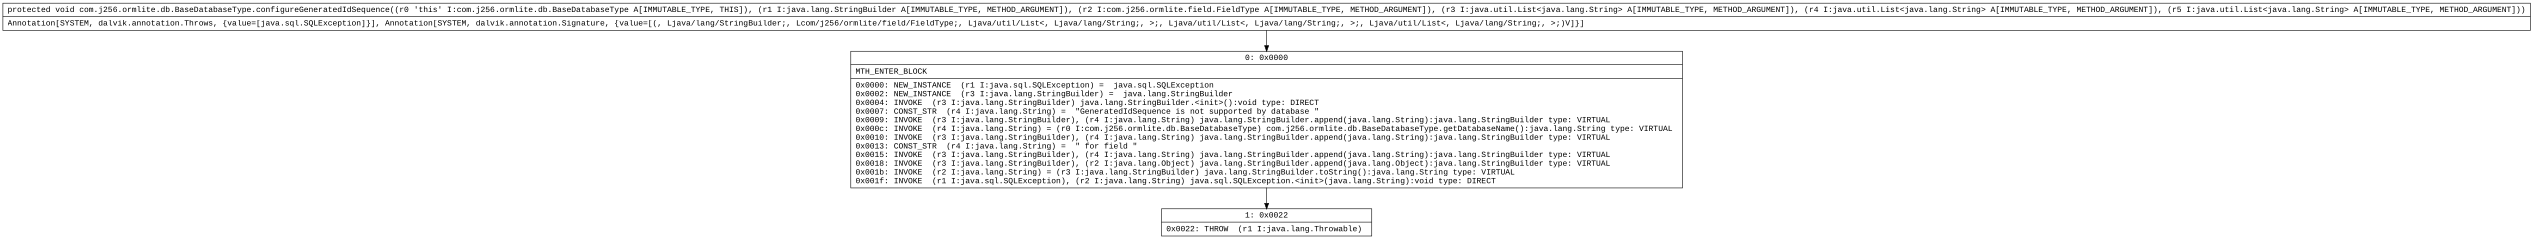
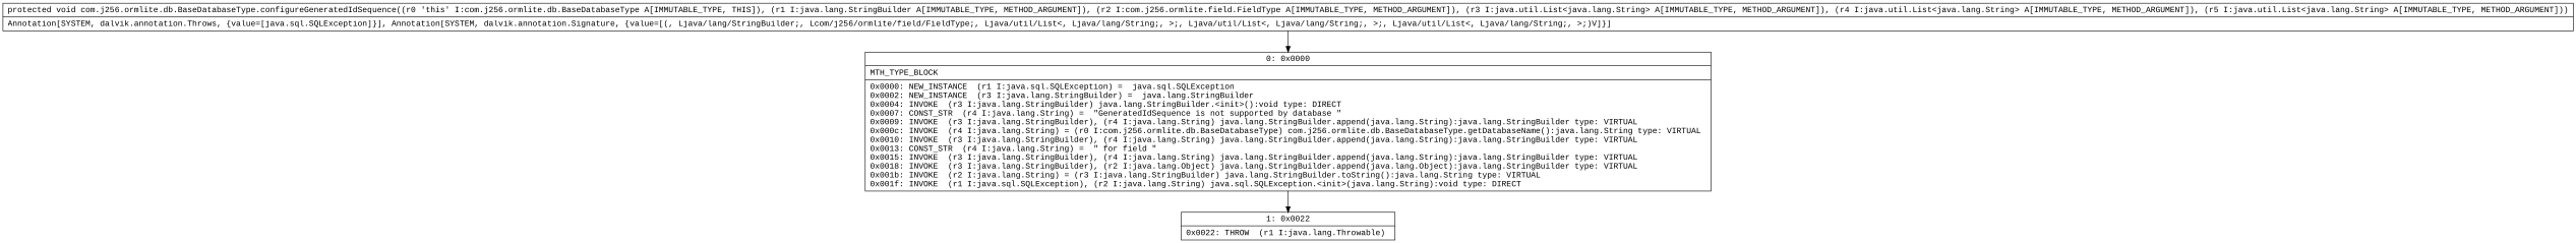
  digraph {
    fontname="Liberation Mono"
    node [shape=record fontname="Liberation Mono"]
    edge [fontname="Liberation Mono"]
-   n1 [label="{0\:\ 0x0000|MTH_ENTER_BLOCK\l|0x0000: NEW_INSTANCE  (r1 I:java.sql.SQLException) =  java.sql.SQLException \l0x0002: NEW_INSTANCE  (r3 I:java.lang.StringBuilder) =  java.lang.StringBuilder \l0x0004: INVOKE  (r3 I:java.lang.StringBuilder) java.lang.StringBuilder.\<init\>():void type: DIRECT \l0x0007: CONST_STR  (r4 I:java.lang.String) =  \"GeneratedIdSequence is not supported by database \" \l0x0009: INVOKE  (r3 I:java.lang.StringBuilder), (r4 I:java.lang.String) java.lang.StringBuilder.append(java.lang.String):java.lang.StringBuilder type: VIRTUAL \l0x000c: INVOKE  (r4 I:java.lang.String) = (r0 I:com.j256.ormlite.db.BaseDatabaseType) com.j256.ormlite.db.BaseDatabaseType.getDatabaseName():java.lang.String type: VIRTUAL \l0x0010: INVOKE  (r3 I:java.lang.StringBuilder), (r4 I:java.lang.String) java.lang.StringBuilder.append(java.lang.String):java.lang.StringBuilder type: VIRTUAL \l0x0013: CONST_STR  (r4 I:java.lang.String) =  \" for field \" \l0x0015: INVOKE  (r3 I:java.lang.StringBuilder), (r4 I:java.lang.String) java.lang.StringBuilder.append(java.lang.String):java.lang.StringBuilder type: VIRTUAL \l0x0018: INVOKE  (r3 I:java.lang.StringBuilder), (r2 I:java.lang.Object) java.lang.StringBuilder.append(java.lang.Object):java.lang.StringBuilder type: VIRTUAL \l0x001b: INVOKE  (r2 I:java.lang.String) = (r3 I:java.lang.StringBuilder) java.lang.StringBuilder.toString():java.lang.String type: VIRTUAL \l0x001f: INVOKE  (r1 I:java.sql.SQLException), (r2 I:java.lang.String) java.sql.SQLException.\<init\>(java.lang.String):void type: DIRECT \l}"]
+   n1 [label="{0\:\ 0x0000|MTH_TYPE_BLOCK\l|0x0000: NEW_INSTANCE  (r1 I:java.sql.SQLException) =  java.sql.SQLException \l0x0002: NEW_INSTANCE  (r3 I:java.lang.StringBuilder) =  java.lang.StringBuilder \l0x0004: INVOKE  (r3 I:java.lang.StringBuilder) java.lang.StringBuilder.\<init\>():void type: DIRECT \l0x0007: CONST_STR  (r4 I:java.lang.String) =  \"GeneratedIdSequence is not supported by database \" \l0x0009: INVOKE  (r3 I:java.lang.StringBuilder), (r4 I:java.lang.String) java.lang.StringBuilder.append(java.lang.String):java.lang.StringBuilder type: VIRTUAL \l0x000c: INVOKE  (r4 I:java.lang.String) = (r0 I:com.j256.ormlite.db.BaseDatabaseType) com.j256.ormlite.db.BaseDatabaseType.getDatabaseName():java.lang.String type: VIRTUAL \l0x0010: INVOKE  (r3 I:java.lang.StringBuilder), (r4 I:java.lang.String) java.lang.StringBuilder.append(java.lang.String):java.lang.StringBuilder type: VIRTUAL \l0x0013: CONST_STR  (r4 I:java.lang.String) =  \" for field \" \l0x0015: INVOKE  (r3 I:java.lang.StringBuilder), (r4 I:java.lang.String) java.lang.StringBuilder.append(java.lang.String):java.lang.StringBuilder type: VIRTUAL \l0x0018: INVOKE  (r3 I:java.lang.StringBuilder), (r2 I:java.lang.Object) java.lang.StringBuilder.append(java.lang.Object):java.lang.StringBuilder type: VIRTUAL \l0x001b: INVOKE  (r2 I:java.lang.String) = (r3 I:java.lang.StringBuilder) java.lang.StringBuilder.toString():java.lang.String type: VIRTUAL \l0x001f: INVOKE  (r1 I:java.sql.SQLException), (r2 I:java.lang.String) java.sql.SQLException.\<init\>(java.lang.String):void type: DIRECT \l}"]
    n2 [label="{1\:\ 0x0022|0x0022: THROW  (r1 I:java.lang.Throwable) \l}"]
    n3 [label="{protected void com.j256.ormlite.db.BaseDatabaseType.configureGeneratedIdSequence((r0 'this' I:com.j256.ormlite.db.BaseDatabaseType A[IMMUTABLE_TYPE, THIS]), (r1 I:java.lang.StringBuilder A[IMMUTABLE_TYPE, METHOD_ARGUMENT]), (r2 I:com.j256.ormlite.field.FieldType A[IMMUTABLE_TYPE, METHOD_ARGUMENT]), (r3 I:java.util.List\<java.lang.String\> A[IMMUTABLE_TYPE, METHOD_ARGUMENT]), (r4 I:java.util.List\<java.lang.String\> A[IMMUTABLE_TYPE, METHOD_ARGUMENT]), (r5 I:java.util.List\<java.lang.String\> A[IMMUTABLE_TYPE, METHOD_ARGUMENT]))  | Annotation[SYSTEM, dalvik.annotation.Throws, \{value=[java.sql.SQLException]\}], Annotation[SYSTEM, dalvik.annotation.Signature, \{value=[(, Ljava\/lang\/StringBuilder;, Lcom\/j256\/ormlite\/field\/FieldType;, Ljava\/util\/List\<, Ljava\/lang\/String;, \>;, Ljava\/util\/List\<, Ljava\/lang\/String;, \>;, Ljava\/util\/List\<, Ljava\/lang\/String;, \>;)V]\}]\l}"]
    n1 -> n2
    n3 -> n1
  }
